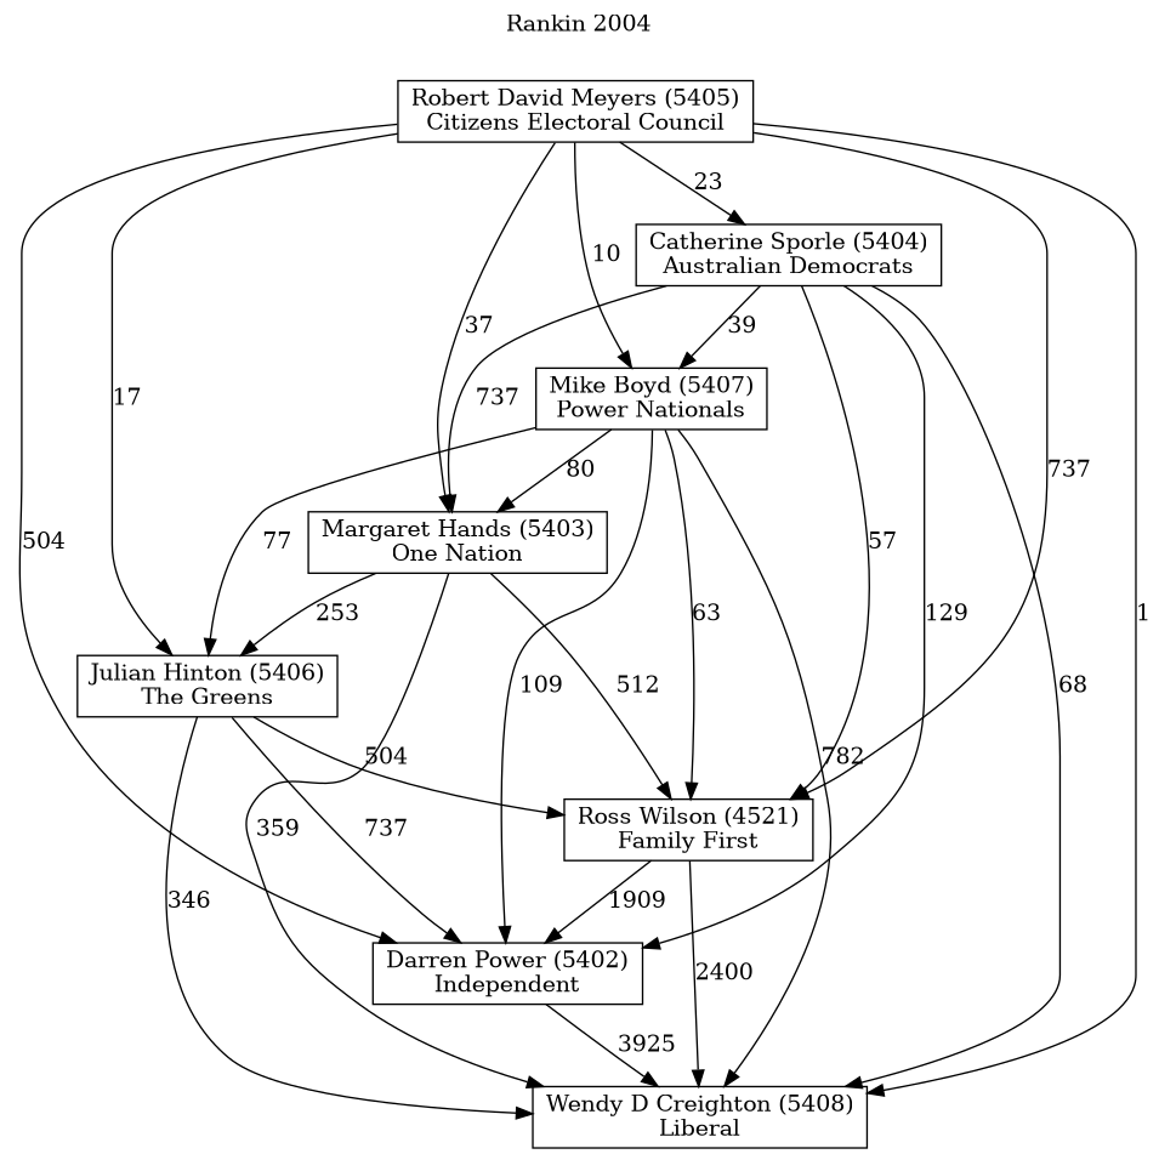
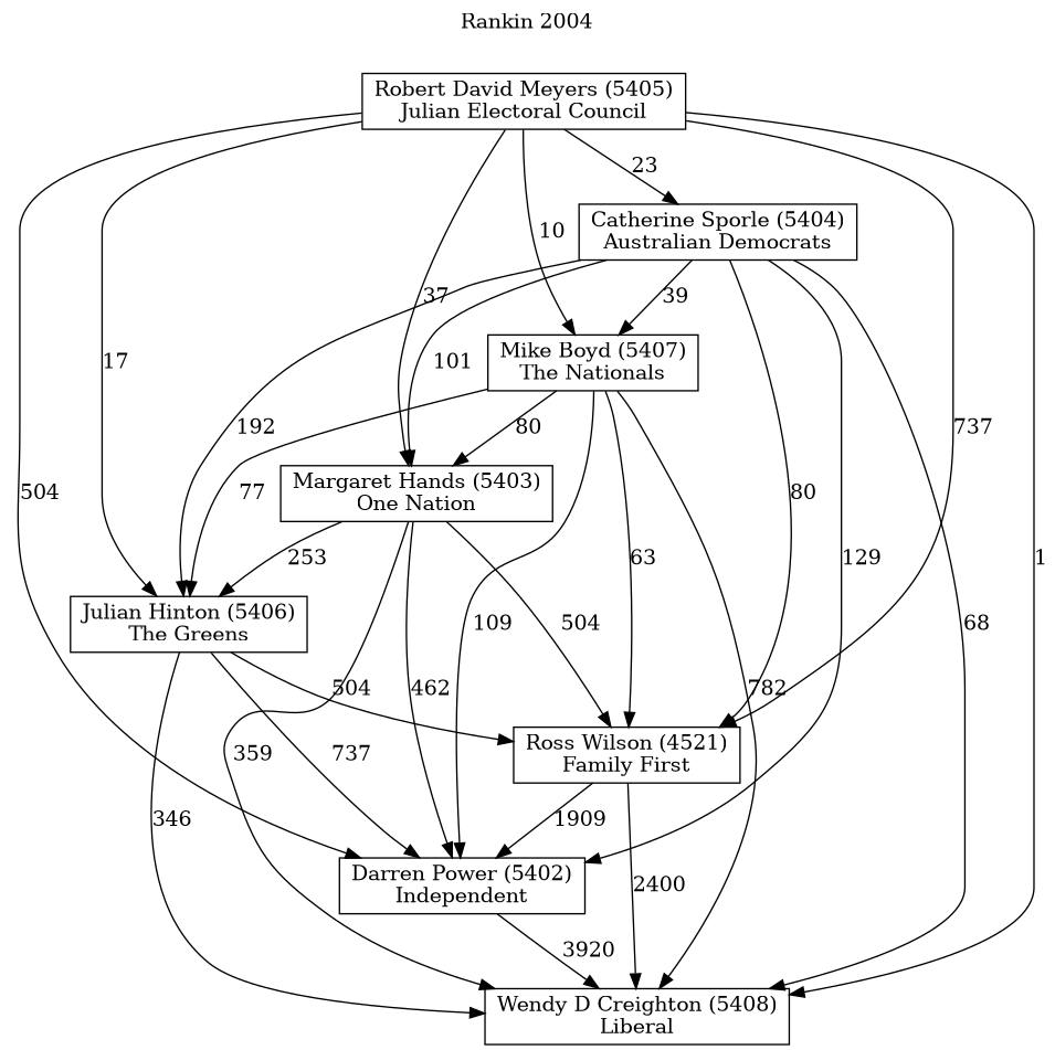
  digraph {
    label="Rankin 2004"
    labelloc=t
    mclimit=10
    node [shape=box]
    n1 [label="Wendy D Creighton (5408)\nLiberal"]
    n2 [label="Darren Power (5402)\nIndependent"]
    n3 [label="Ross Wilson (4521)\nFamily First"]
    n4 [label="Julian Hinton (5406)\nThe Greens"]
    n5 [label="Margaret Hands (5403)\nOne Nation"]
-   n6 [label="Mike Boyd (5407)\nPower Nationals"]
+   n6 [label="Mike Boyd (5407)\nThe Nationals"]
    n7 [label="Catherine Sporle (5404)\nAustralian Democrats"]
-   n8 [label="Robert David Meyers (5405)\nCitizens Electoral Council"]
-   n2 -> n1 [label=3925]
+   n8 [label="Robert David Meyers (5405)\nJulian Electoral Council"]
+   n2 -> n1 [label=3920]
    n3 -> n1 [label=2400]
    n3 -> n2 [label=1909]
    n4 -> n1 [label=346]
    n4 -> n2 [label=737]
    n4 -> n3 [label=504]
    n5 -> n1 [label=359]
-   n5 -> n3 [label=512]
+   n5 -> n2 [label=462]
+   n5 -> n3 [label=504]
    n5 -> n4 [label=253]
    n6 -> n1 [label=782]
    n6 -> n2 [label=109]
    n6 -> n3 [label=63]
    n6 -> n4 [label=77]
    n6 -> n5 [label=80]
    n7 -> n1 [label=68]
    n7 -> n2 [label=129]
-   n7 -> n3 [label=57]
-   n7 -> n5 [label=737]
+   n7 -> n3 [label=80]
+   n7 -> n4 [label=192]
+   n7 -> n5 [label=101]
    n7 -> n6 [label=39]
    n8 -> n1 [label=1]
    n8 -> n2 [label=504]
    n8 -> n3 [label=737]
    n8 -> n4 [label=17]
    n8 -> n5 [label=37]
    n8 -> n6 [label=10]
    n8 -> n7 [label=23]
  }
